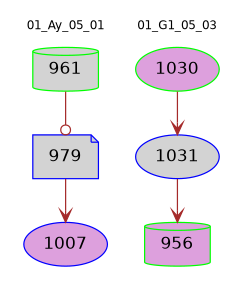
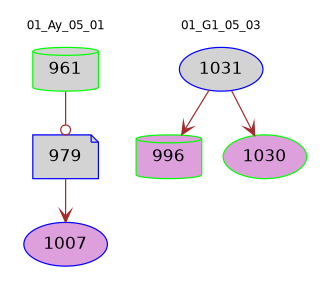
  digraph {
    fontname="DejaVu Sans"
    node [color=blue fillcolor=lightgrey fontname="DejaVu Sans" shape=ellipse style=filled]
    edge [arrowhead=vee color=brown fontname="DejaVu Sans"]
    n1 [label=979 shape=note]
    n2 [color=green label=961 shape=cylinder]
    n3 [fillcolor=plum label=1007]
    n4 [label=1031]
-   n5 [color=green fillcolor=plum label=956 shape=cylinder]
+   n5 [color=green fillcolor=plum label=996 shape=cylinder]
    n6 [color=green fillcolor=plum label=1030]
    subgraph cluster_1 {
      color=white
      fontsize=10
      label="01_Ay_05_01"
      n1
      n2
      n3
    }
    subgraph cluster_2 {
      color=white
      fontsize=10
      label="01_G1_05_03"
      n4
      n5
      n6
    }
    n1 -> n3
    n2 -> n1 [arrowhead=odot]
    n4 -> n5
-   n6 -> n4
+   n4 -> n6
  }
